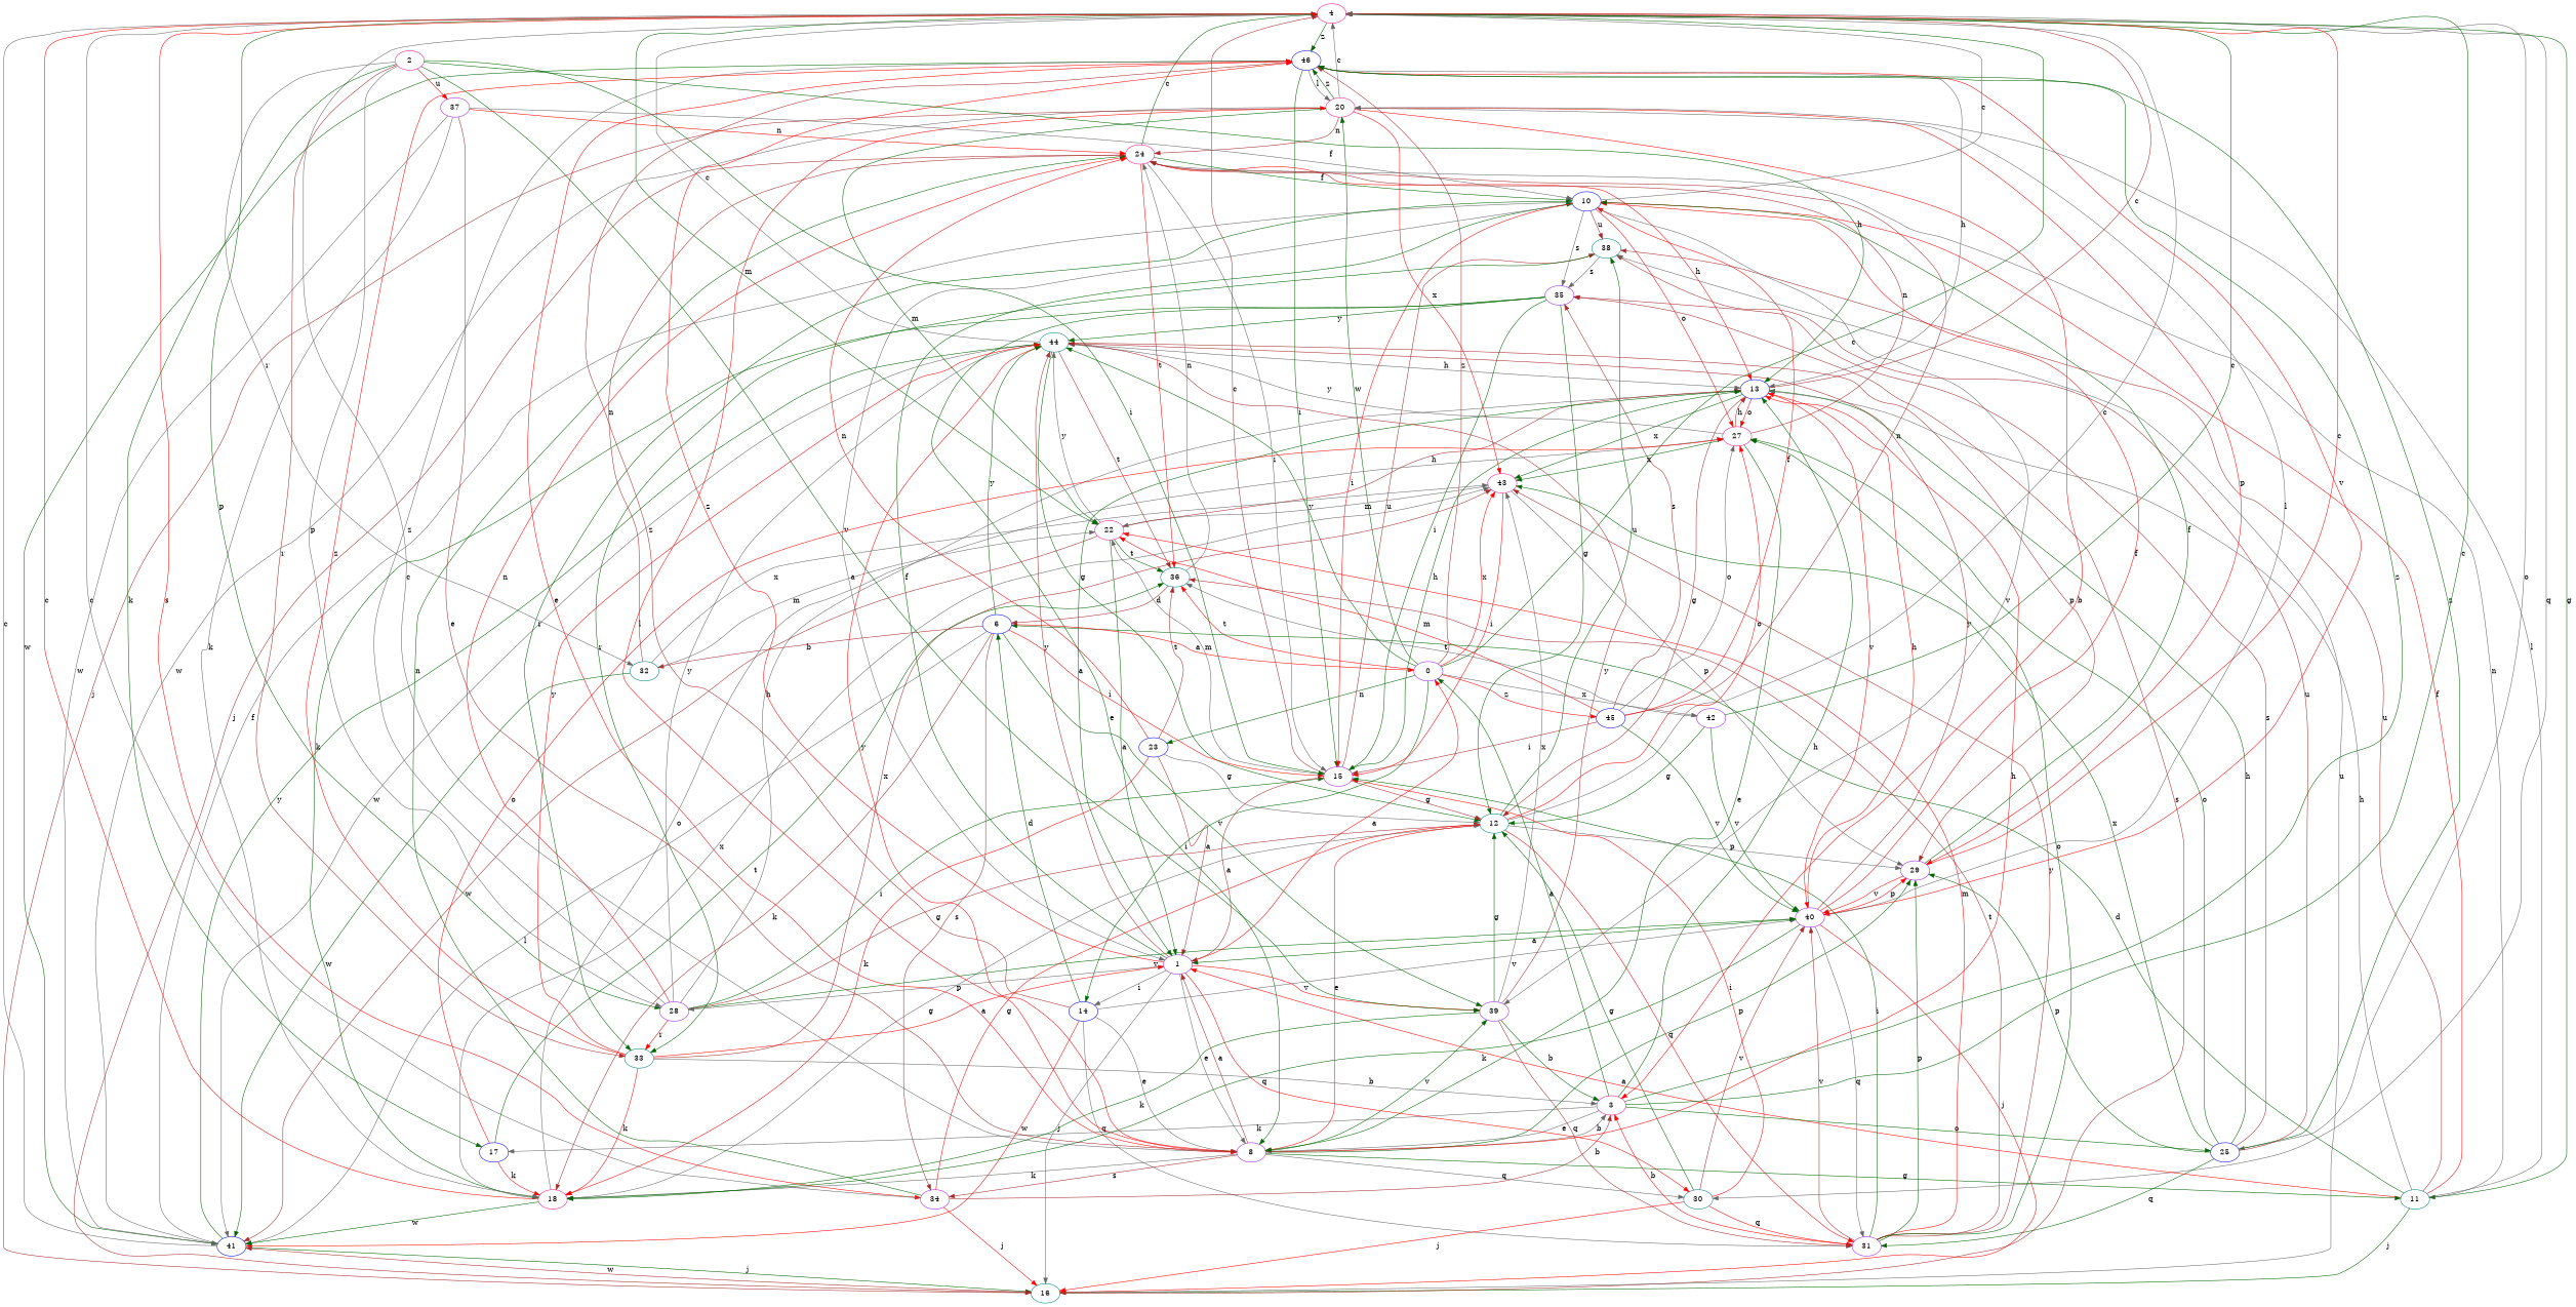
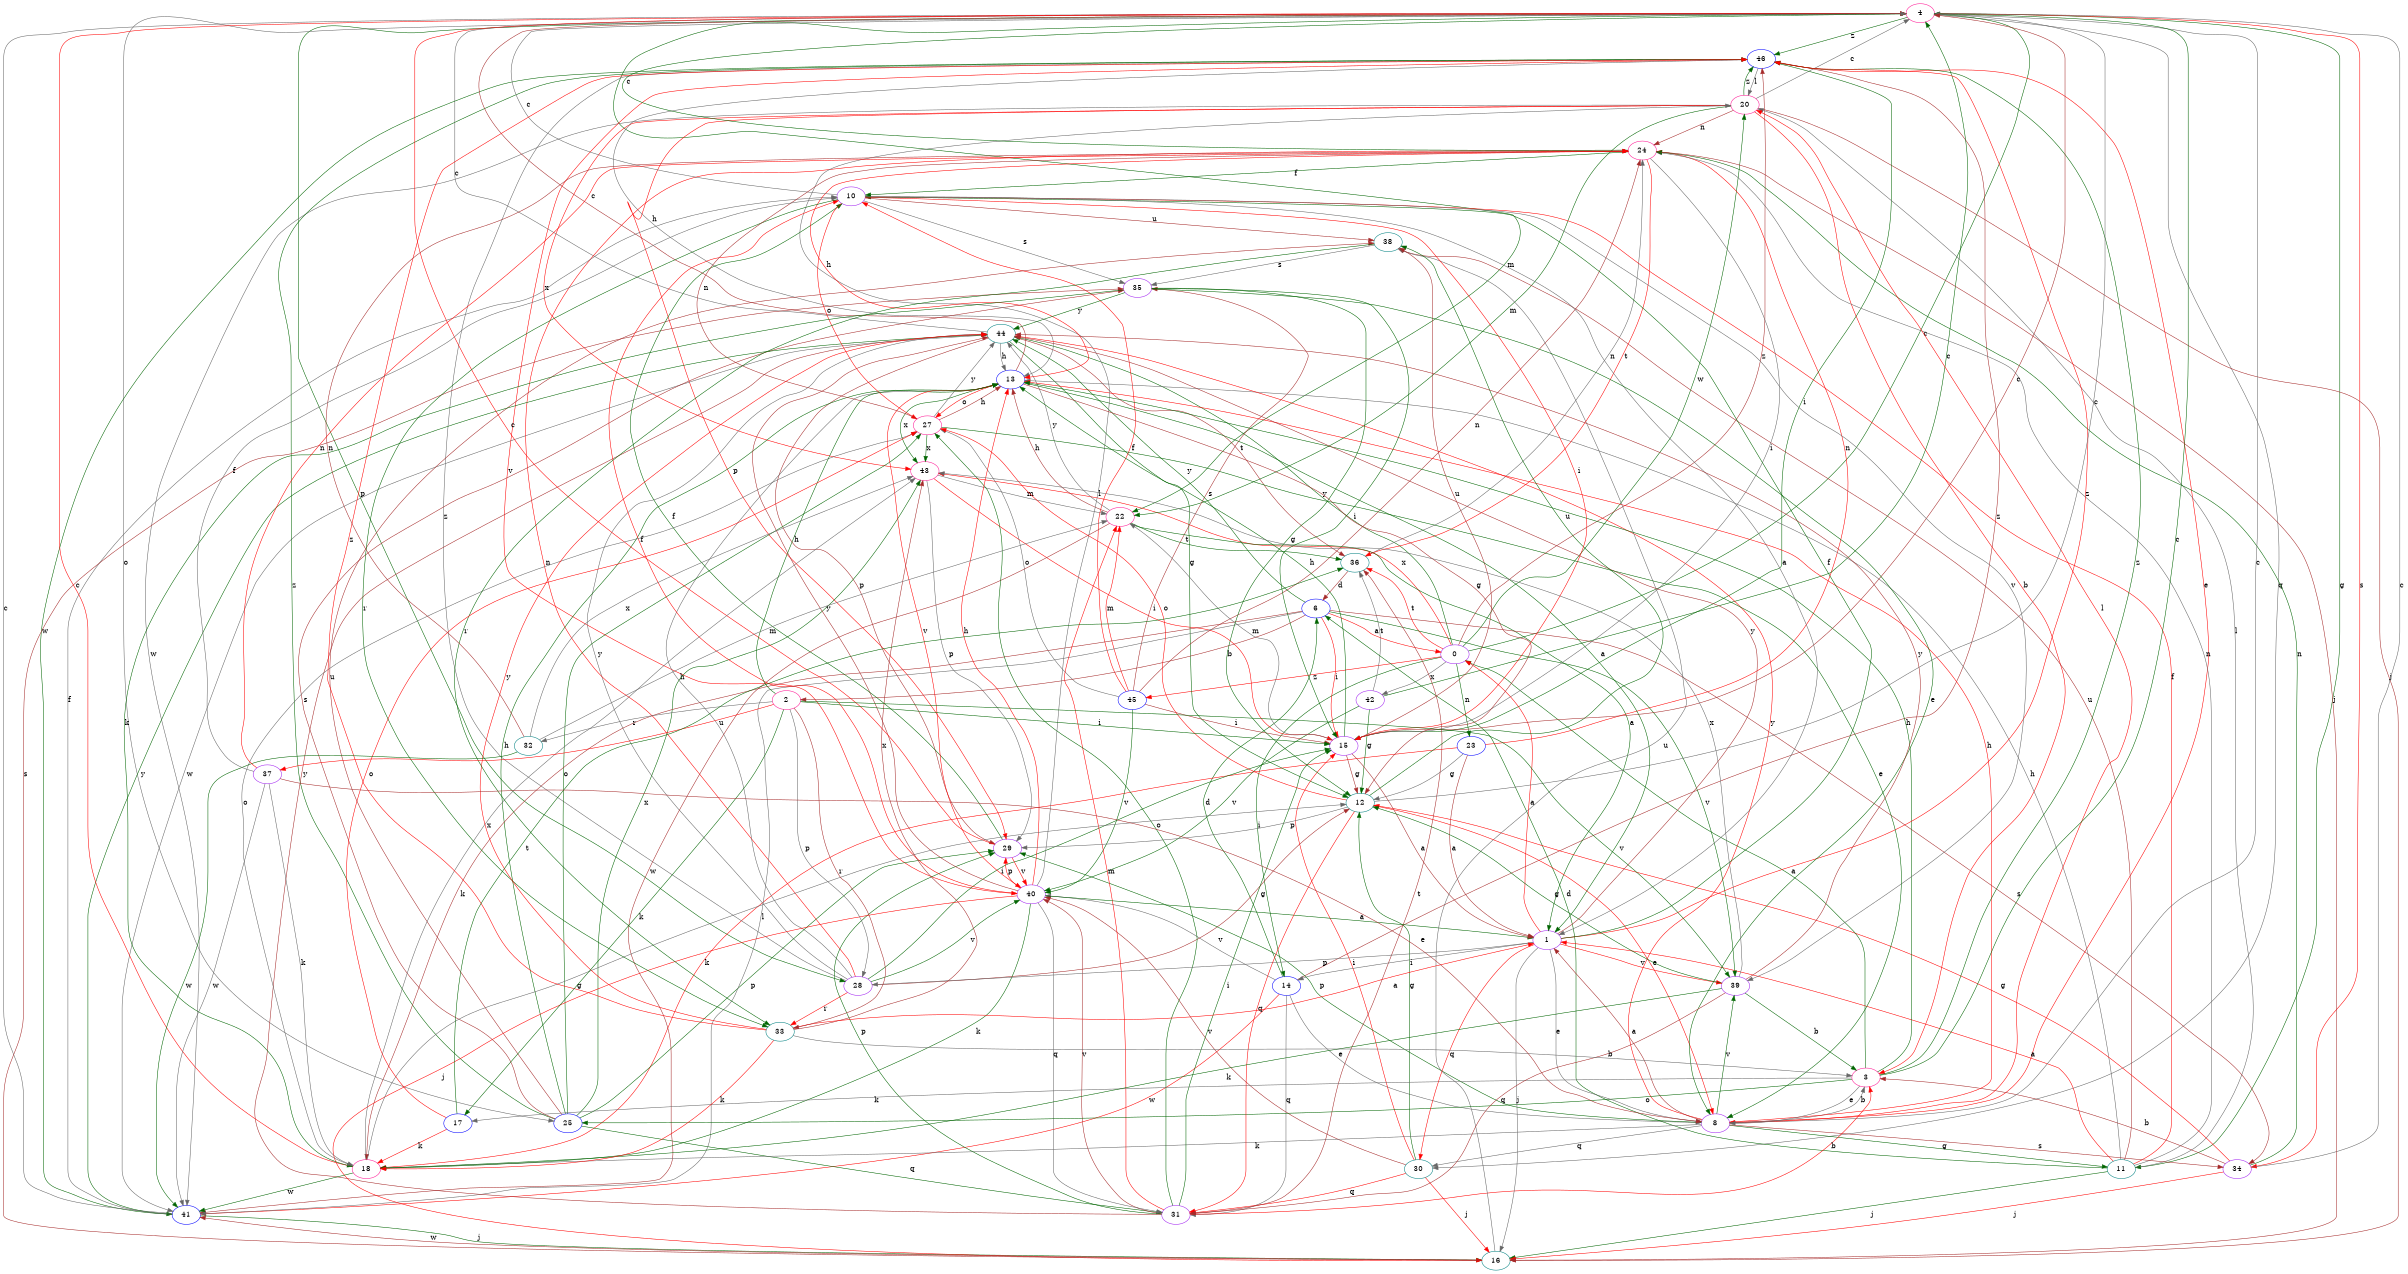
  strict digraph {
    node [color=purple]
    edge [color=darkgreen]
    4 [color=deeppink]
    0
    14 [color=blue]
    20 [color=deeppink]
    23 [color=blue]
    36 [color=teal]
    42
    43 [color=deeppink]
    44 [color=teal]
    45 [color=blue]
    46 [color=blue]
    28
    30 [color=teal]
    25 [color=blue]
    11 [color=teal]
    22 [color=deeppink]
    34
    8
    6 [color=blue]
    41 [color=blue]
    31
    40
    16 [color=teal]
    3 [color=deeppink]
    29
    24 [color=deeppink]
    1
    18 [color=deeppink]
    12 [color=teal]
    15
    13 [color=blue]
-   10 [color=blue]
+   10
    27 [color=deeppink]
    35
    39
    33 [color=teal]
    38 [color=teal]
    2 [color=deeppink]
    17 [color=blue]
    32 [color=teal]
    37
    4 -> 46 [label=z]
    4 -> 28 [label=p]
    4 -> 30 [color=gray40 label=q]
    4 -> 25 [color=gray40 label=o]
    4 -> 11 [label=g]
    4 -> 22 [label=m]
    4 -> 34 [color=red label=s]
    0 -> 4 [label=c]
    0 -> 14 [label=i]
    0 -> 20 [label=w]
    0 -> 23 [label=n]
    0 -> 36 [color=red label=t]
    0 -> 42 [color=gray40 label=x]
    0 -> 43 [color=red label=x]
    0 -> 44 [label=y]
    0 -> 45 [color=red label=z]
    0 -> 46 [color=brown label=z]
    14 -> 46 [color=brown label=z]
    14 -> 8 [color=gray40 label=e]
    14 -> 6 [label=d]
    14 -> 41 [color=red label=w]
    14 -> 31 [color=gray40 label=q]
    14 -> 40 [color=gray40 label=v]
    20 -> 4 [color=gray40 label=c]
    20 -> 43 [color=red label=x]
    20 -> 46 [label=z]
    20 -> 22 [label=m]
    20 -> 41 [color=gray40 label=w]
    20 -> 16 [color=brown label=j]
    20 -> 3 [color=red label=b]
    20 -> 29 [color=red label=p]
    20 -> 24 [color=brown label=n]
-   23 -> 36 [color=brown label=t]
    23 -> 24 [color=red label=n]
    23 -> 1 [color=brown label=a]
    23 -> 18 [color=red label=k]
    23 -> 12 [color=gray40 label=g]
    36 -> 6 [color=brown label=d]
    36 -> 24 [color=gray40 label=n]
    42 -> 4 [label=c]
    42 -> 36 [color=gray40 label=t]
    42 -> 40 [label=v]
    42 -> 12 [label=g]
    43 -> 22 [color=gray40 label=m]
    43 -> 29 [color=gray40 label=p]
    43 -> 15 [color=red label=i]
    44 -> 4 [color=gray40 label=c]
    44 -> 36 [color=brown label=t]
    44 -> 41 [color=gray40 label=w]
    44 -> 29 [color=brown label=p]
    44 -> 12 [label=g]
    44 -> 13 [color=gray40 label=h]
    45 -> 22 [color=red label=m]
    45 -> 40 [label=v]
    45 -> 24 [color=brown label=n]
    45 -> 15 [color=brown label=i]
    45 -> 10 [color=red label=f]
    45 -> 27 [color=gray40 label=o]
    45 -> 35 [color=brown label=s]
    46 -> 20 [color=gray40 label=l]
    46 -> 8 [color=red label=e]
    46 -> 41 [label=w]
    46 -> 40 [color=red label=v]
    46 -> 15 [label=i]
    46 -> 13 [color=gray40 label=h]
    28 -> 44 [color=gray40 label=y]
    28 -> 46 [color=gray40 label=z]
    28 -> 40 [label=v]
    28 -> 24 [color=red label=n]
    28 -> 12 [color=brown label=g]
    28 -> 15 [label=i]
    28 -> 13 [color=gray40 label=h]
    28 -> 33 [color=red label=r]
    30 -> 31 [color=red label=q]
    30 -> 40 [color=brown label=v]
    30 -> 16 [color=red label=j]
    30 -> 12 [label=g]
    30 -> 15 [color=red label=i]
    25 -> 43 [label=x]
    25 -> 46 [label=z]
    25 -> 31 [label=q]
    25 -> 29 [label=p]
    25 -> 13 [label=h]
    25 -> 27 [label=o]
    25 -> 35 [color=brown label=s]
    25 -> 38 [color=brown label=u]
    11 -> 20 [color=gray40 label=l]
    11 -> 6 [label=d]
    11 -> 16 [label=j]
    11 -> 24 [color=gray40 label=n]
    11 -> 1 [color=red label=a]
    11 -> 13 [color=gray40 label=h]
    11 -> 10 [color=red label=f]
    11 -> 38 [color=brown label=u]
    22 -> 36 [label=t]
    22 -> 44 [color=gray40 label=y]
    22 -> 41 [color=brown label=w]
    22 -> 1 [label=a]
    22 -> 13 [color=brown label=h]
    34 -> 4 [color=gray40 label=c]
    34 -> 16 [color=red label=j]
    34 -> 3 [color=brown label=b]
    34 -> 24 [label=n]
    34 -> 12 [color=red label=g]
    8 -> 4 [color=gray40 label=c]
    8 -> 20 [color=red label=l]
    8 -> 44 [color=red label=y]
    8 -> 30 [color=gray40 label=q]
    8 -> 11 [label=g]
    8 -> 34 [color=brown label=s]
    8 -> 3 [color=gray40 label=b]
    8 -> 29 [label=p]
    8 -> 1 [color=brown label=a]
    8 -> 18 [color=gray40 label=k]
    8 -> 13 [color=red label=h]
    8 -> 39 [label=v]
    6 -> 0 [color=red label=a]
    6 -> 44 [label=y]
    6 -> 34 [color=brown label=s]
    6 -> 41 [color=gray40 label=l]
    6 -> 18 [color=brown label=k]
    6 -> 15 [color=red label=i]
    6 -> 39 [label=v]
-   6 -> 32 [color=brown label=b]
+   6 -> 2 [color=brown label=b]
    41 -> 4 [color=gray40 label=c]
    41 -> 44 [label=y]
    41 -> 16 [label=j]
    41 -> 10 [color=gray40 label=f]
    31 -> 36 [color=brown label=t]
-   31 -> 43 [color=brown label=y]
+   31 -> 44 [color=brown label=y]
    31 -> 22 [color=red label=m]
    31 -> 40 [color=brown label=v]
    31 -> 3 [color=red label=b]
    31 -> 29 [label=p]
    31 -> 15 [label=i]
    31 -> 27 [label=o]
    40 -> 20 [color=gray40 label=l]
    40 -> 44 [color=brown label=y]
    40 -> 31 [color=gray40 label=q]
    40 -> 16 [color=red label=j]
    40 -> 29 [color=red label=p]
    40 -> 1 [label=a]
    40 -> 18 [label=k]
    40 -> 13 [color=red label=h]
    40 -> 10 [color=red label=f]
    16 -> 41 [color=brown label=w]
    16 -> 35 [color=brown label=s]
    16 -> 38 [color=gray40 label=u]
    3 -> 4 [label=c]
    3 -> 0 [label=a]
    3 -> 46 [label=z]
    3 -> 25 [label=o]
    3 -> 8 [color=gray40 label=e]
    3 -> 13 [label=h]
    3 -> 17 [color=gray40 label=k]
    29 -> 4 [color=red label=c]
    29 -> 40 [color=red label=v]
    29 -> 10 [label=f]
    24 -> 4 [label=c]
    24 -> 36 [color=red label=t]
    24 -> 16 [color=brown label=j]
    24 -> 15 [color=gray40 label=i]
    24 -> 13 [color=red label=h]
    24 -> 10 [label=f]
    1 -> 0 [color=red label=a]
    1 -> 14 [color=gray40 label=i]
    1 -> 44 [color=brown label=y]
    1 -> 46 [color=red label=z]
    1 -> 28 [color=gray40 label=p]
    1 -> 30 [color=red label=q]
    1 -> 8 [color=gray40 label=e]
    1 -> 16 [color=gray40 label=j]
    1 -> 10 [label=f]
    1 -> 39 [color=red label=v]
    18 -> 4 [color=red label=c]
    18 -> 43 [color=gray40 label=x]
    18 -> 41 [label=w]
    18 -> 12 [color=gray40 label=g]
    18 -> 27 [color=gray40 label=o]
    12 -> 4 [color=gray40 label=c]
    12 -> 8 [color=red label=e]
    12 -> 31 [color=red label=q]
    12 -> 29 [color=gray40 label=p]
    12 -> 27 [color=red label=o]
    12 -> 38 [label=u]
    15 -> 4 [color=brown label=c]
    15 -> 22 [color=gray40 label=m]
    15 -> 1 [color=brown label=a]
    15 -> 12 [color=brown label=g]
    15 -> 13 [label=h]
    15 -> 38 [color=brown label=u]
    13 -> 4 [color=brown label=c]
    13 -> 43 [label=x]
    13 -> 40 [color=red label=v]
    13 -> 1 [label=a]
    13 -> 12 [color=brown label=g]
    13 -> 27 [color=red label=o]
    10 -> 4 [color=gray40 label=c]
    10 -> 1 [color=gray40 label=a]
    10 -> 15 [color=red label=i]
    10 -> 27 [color=red label=o]
    10 -> 35 [color=gray40 label=s]
    10 -> 39 [color=gray40 label=v]
    10 -> 33 [label=r]
    10 -> 38 [color=brown label=u]
    27 -> 43 [label=x]
    27 -> 44 [color=gray40 label=y]
    27 -> 8 [label=e]
    27 -> 24 [color=brown label=n]
    27 -> 13 [color=brown label=h]
    35 -> 44 [label=y]
    35 -> 8 [label=e]
    35 -> 18 [label=k]
    35 -> 12 [label=g]
    35 -> 15 [label=i]
    39 -> 43 [color=gray40 label=x]
    39 -> 44 [color=brown label=y]
    39 -> 31 [color=brown label=q]
    39 -> 3 [label=b]
    39 -> 18 [label=k]
    39 -> 12 [label=g]
    33 -> 43 [color=brown label=x]
    33 -> 44 [color=red label=y]
    33 -> 46 [color=red label=z]
    33 -> 3 [color=gray40 label=b]
    33 -> 1 [color=red label=a]
    33 -> 18 [color=red label=k]
    38 -> 35 [color=gray40 label=s]
    38 -> 33 [label=r]
    2 -> 28 [color=gray40 label=p]
    2 -> 15 [label=i]
    2 -> 13 [label=h]
    2 -> 39 [label=v]
    2 -> 33 [color=brown label=r]
    2 -> 17 [label=k]
    2 -> 32 [color=gray40 label=r]
    2 -> 37 [color=red label=u]
    17 -> 36 [label=t]
    17 -> 18 [color=red label=k]
    17 -> 27 [color=red label=o]
    32 -> 43 [color=gray40 label=x]
    32 -> 22 [color=gray40 label=m]
    32 -> 41 [label=w]
    32 -> 24 [color=brown label=n]
    37 -> 8 [color=brown label=e]
    37 -> 41 [color=gray40 label=w]
    37 -> 24 [color=red label=n]
    37 -> 18 [color=gray40 label=k]
    37 -> 10 [color=gray40 label=f]
  }
